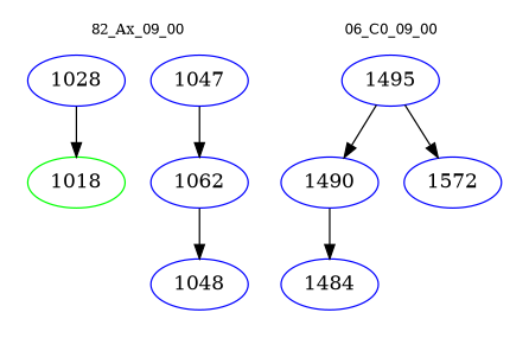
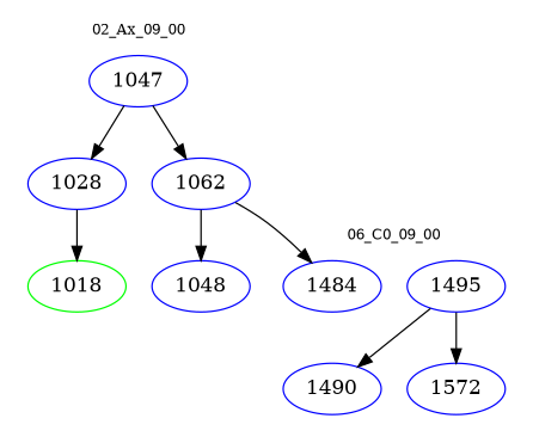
  digraph {
    node [color=blue]
    edge [color=black]
    n1 [label=1047]
    n2 [label=1028]
    n3 [label=1062]
    n4 [color=green label=1018]
    n5 [label=1048]
    n6 [label=1495]
    n7 [label=1490]
    n8 [label=1572]
    n9 [label=1484]
    subgraph cluster_1 {
      color=white
      fontsize=10
-     label="82_Ax_09_00"
+     label="02_Ax_09_00"
      n1
      n2
      n3
      n4
      n5
    }
    subgraph cluster_2 {
      color=white
      fontsize=10
      label="06_C0_09_00"
      n6
      n7
      n8
      n9
    }
+   n1 -> n2
    n1 -> n3
    n2 -> n4
    n3 -> n5
    n6 -> n7
    n6 -> n8
-   n7 -> n9
+   n3 -> n9
  }
